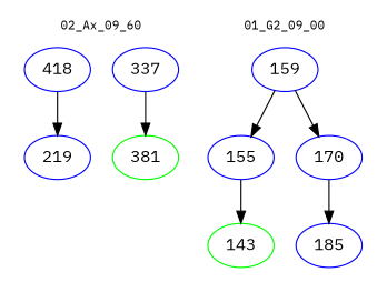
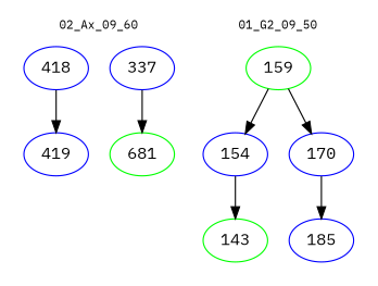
  digraph {
    fontname="IBM Plex Mono"
    node [color=blue fontname="IBM Plex Mono"]
    edge [color=black fontname="IBM Plex Mono"]
    n1 [label=337]
    n2 [label=418]
-   n3 [color=green label=381]
-   n4 [label=219]
-   n5 [label=159]
-   n6 [label=155]
+   n3 [color=green label=681]
+   n4 [label=419]
+   n5 [color=green label=159]
+   n6 [label=154]
    n7 [label=170]
    n8 [color=green label=143]
    n9 [label=185]
    subgraph cluster_1 {
      color=white
      fontsize=10
      label="02_Ax_09_60"
      n1
      n2
      n3
      n4
    }
    subgraph cluster_2 {
      color=white
      fontsize=10
-     label="01_G2_09_00"
+     label="01_G2_09_50"
      n5
      n6
      n7
      n8
      n9
    }
    n1 -> n3
    n2 -> n4
    n5 -> n6
    n5 -> n7
    n6 -> n8
    n7 -> n9
  }
